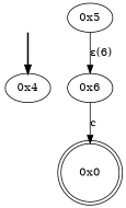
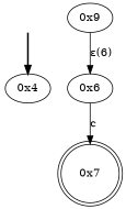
  digraph {
    fake [style=invisible]
    "0x4" [root=true]
-   "0x5"
+   "0x5" [label="0x9"]
    "0x6"
-   "0x7" [shape=doublecircle label="0x0"]
+   "0x7" [shape=doublecircle]
    fake -> "0x4" [style=bold]
    "0x5" -> "0x6" [label="ε(6)"]
    "0x6" -> "0x7" [label=c]
  }
